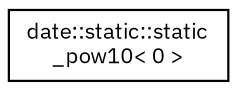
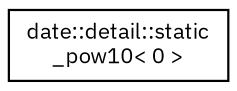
  digraph {
    rankdir=LR
    fontname="IBM Plex Sans"
-   n1 [color=black fillcolor=white fontname="IBM Plex Sans" fontsize=10 height=0.2 label="date::static::static\l_pow10\< 0 \>" shape=record style=filled width=0.4]
+   n1 [color=black fillcolor=white fontname="IBM Plex Sans" fontsize=10 height=0.2 label="date::detail::static\l_pow10\< 0 \>" shape=record style=filled width=0.4]
  }
